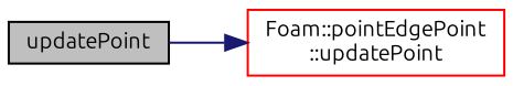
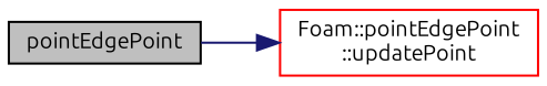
  digraph {
    rankdir=LR
    fontname=Ubuntu
    node [fontname=Ubuntu fontsize=10 shape=record]
-   n1 [color=black fillcolor=grey75 fontcolor=black height=0.2 label=updatePoint style=filled width=0.4]
+   n1 [color=black fillcolor=grey75 fontcolor=black height=0.2 label=pointEdgePoint style=filled width=0.4]
    n2 [color=red height=0.2 label="Foam::pointEdgePoint\l::updatePoint" width=0.4]
    n1 -> n2 [color=midnightblue fontname=Ubuntu fontsize=10 labelfontname=FreeSans labelfontsize=10 style=solid]
  }
